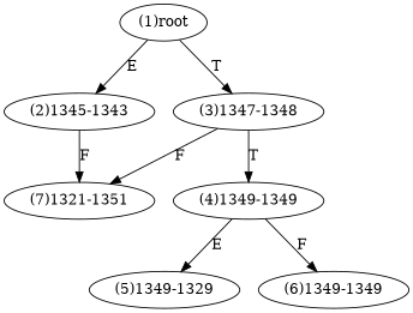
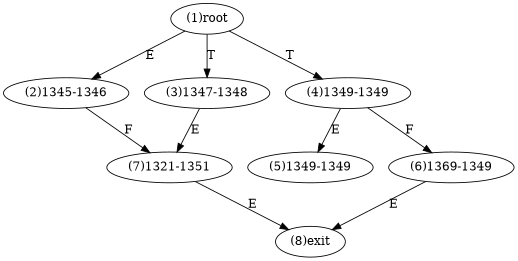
  digraph {
    n1 [label="(1)root"]
-   n2 [label="(2)1345-1343"]
+   n2 [label="(2)1345-1346"]
    n3 [label="(3)1347-1348"]
    n4 [label="(7)1321-1351"]
    n5 [label="(4)1349-1349"]
-   n7 [label="(5)1349-1329"]
-   n8 [label="(6)1349-1349"]
+   n6 [label="(8)exit"]
+   n7 [label="(5)1349-1349"]
+   n8 [label="(6)1369-1349"]
    n1 -> n2 [label=E]
    n1 -> n3 [label=T]
    n2 -> n4 [label=F]
-   n3 -> n4 [label=F]
-   n3 -> n5 [label=T]
+   n3 -> n4 [label=E]
+   n1 -> n5 [label=T]
+   n4 -> n6 [label=E]
    n5 -> n7 [label=E]
    n5 -> n8 [label=F]
+   n8 -> n6 [label=E]
  }
